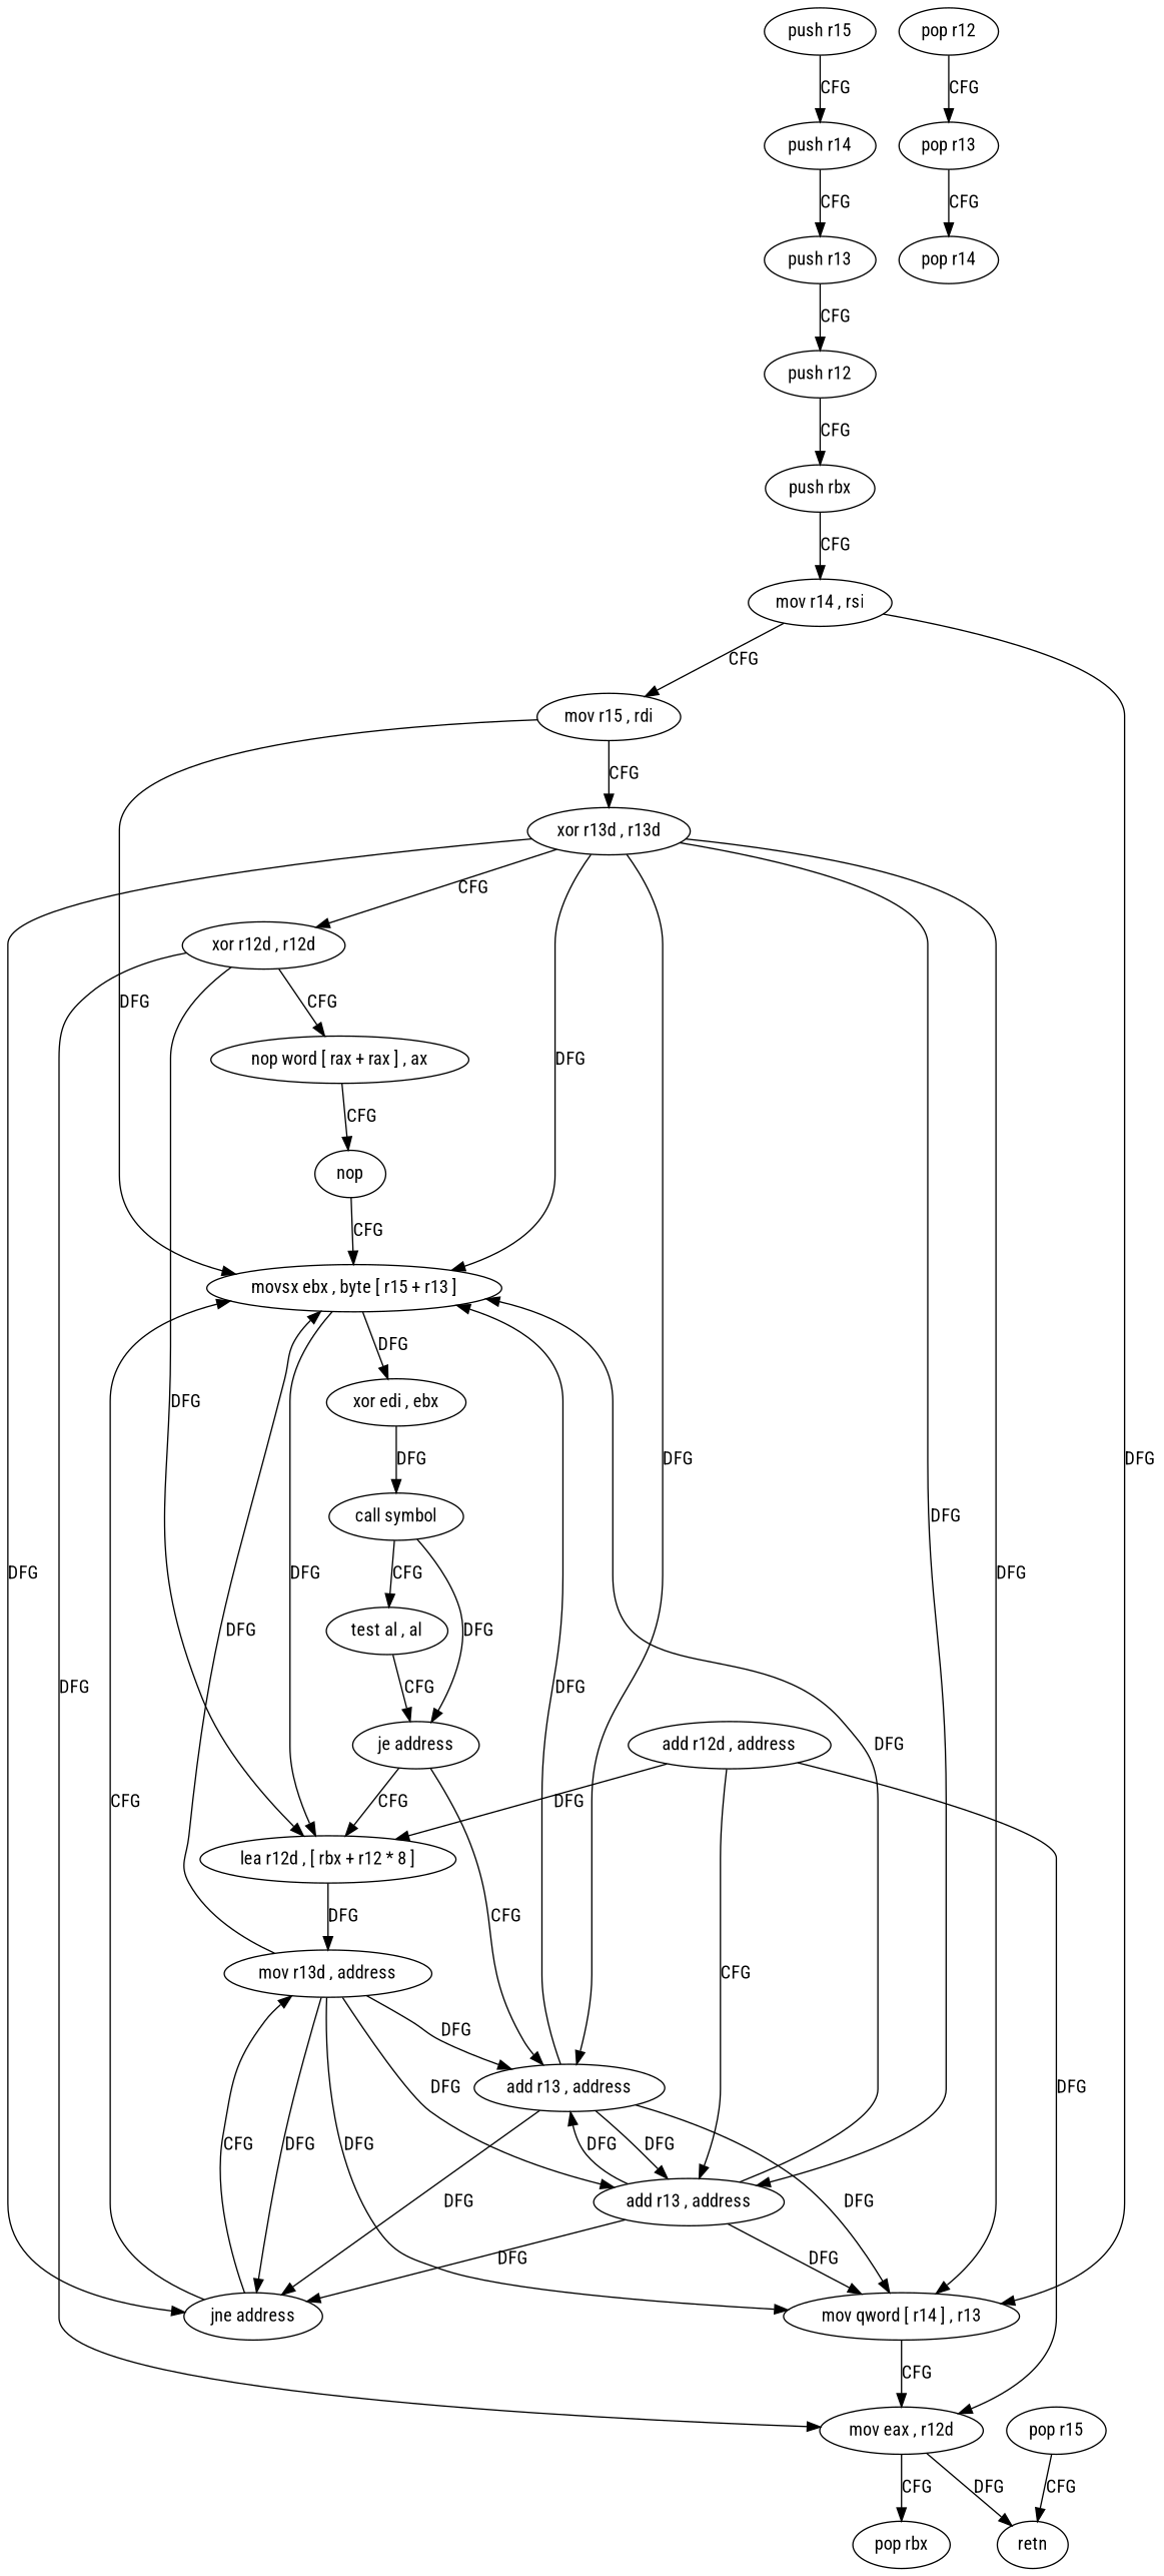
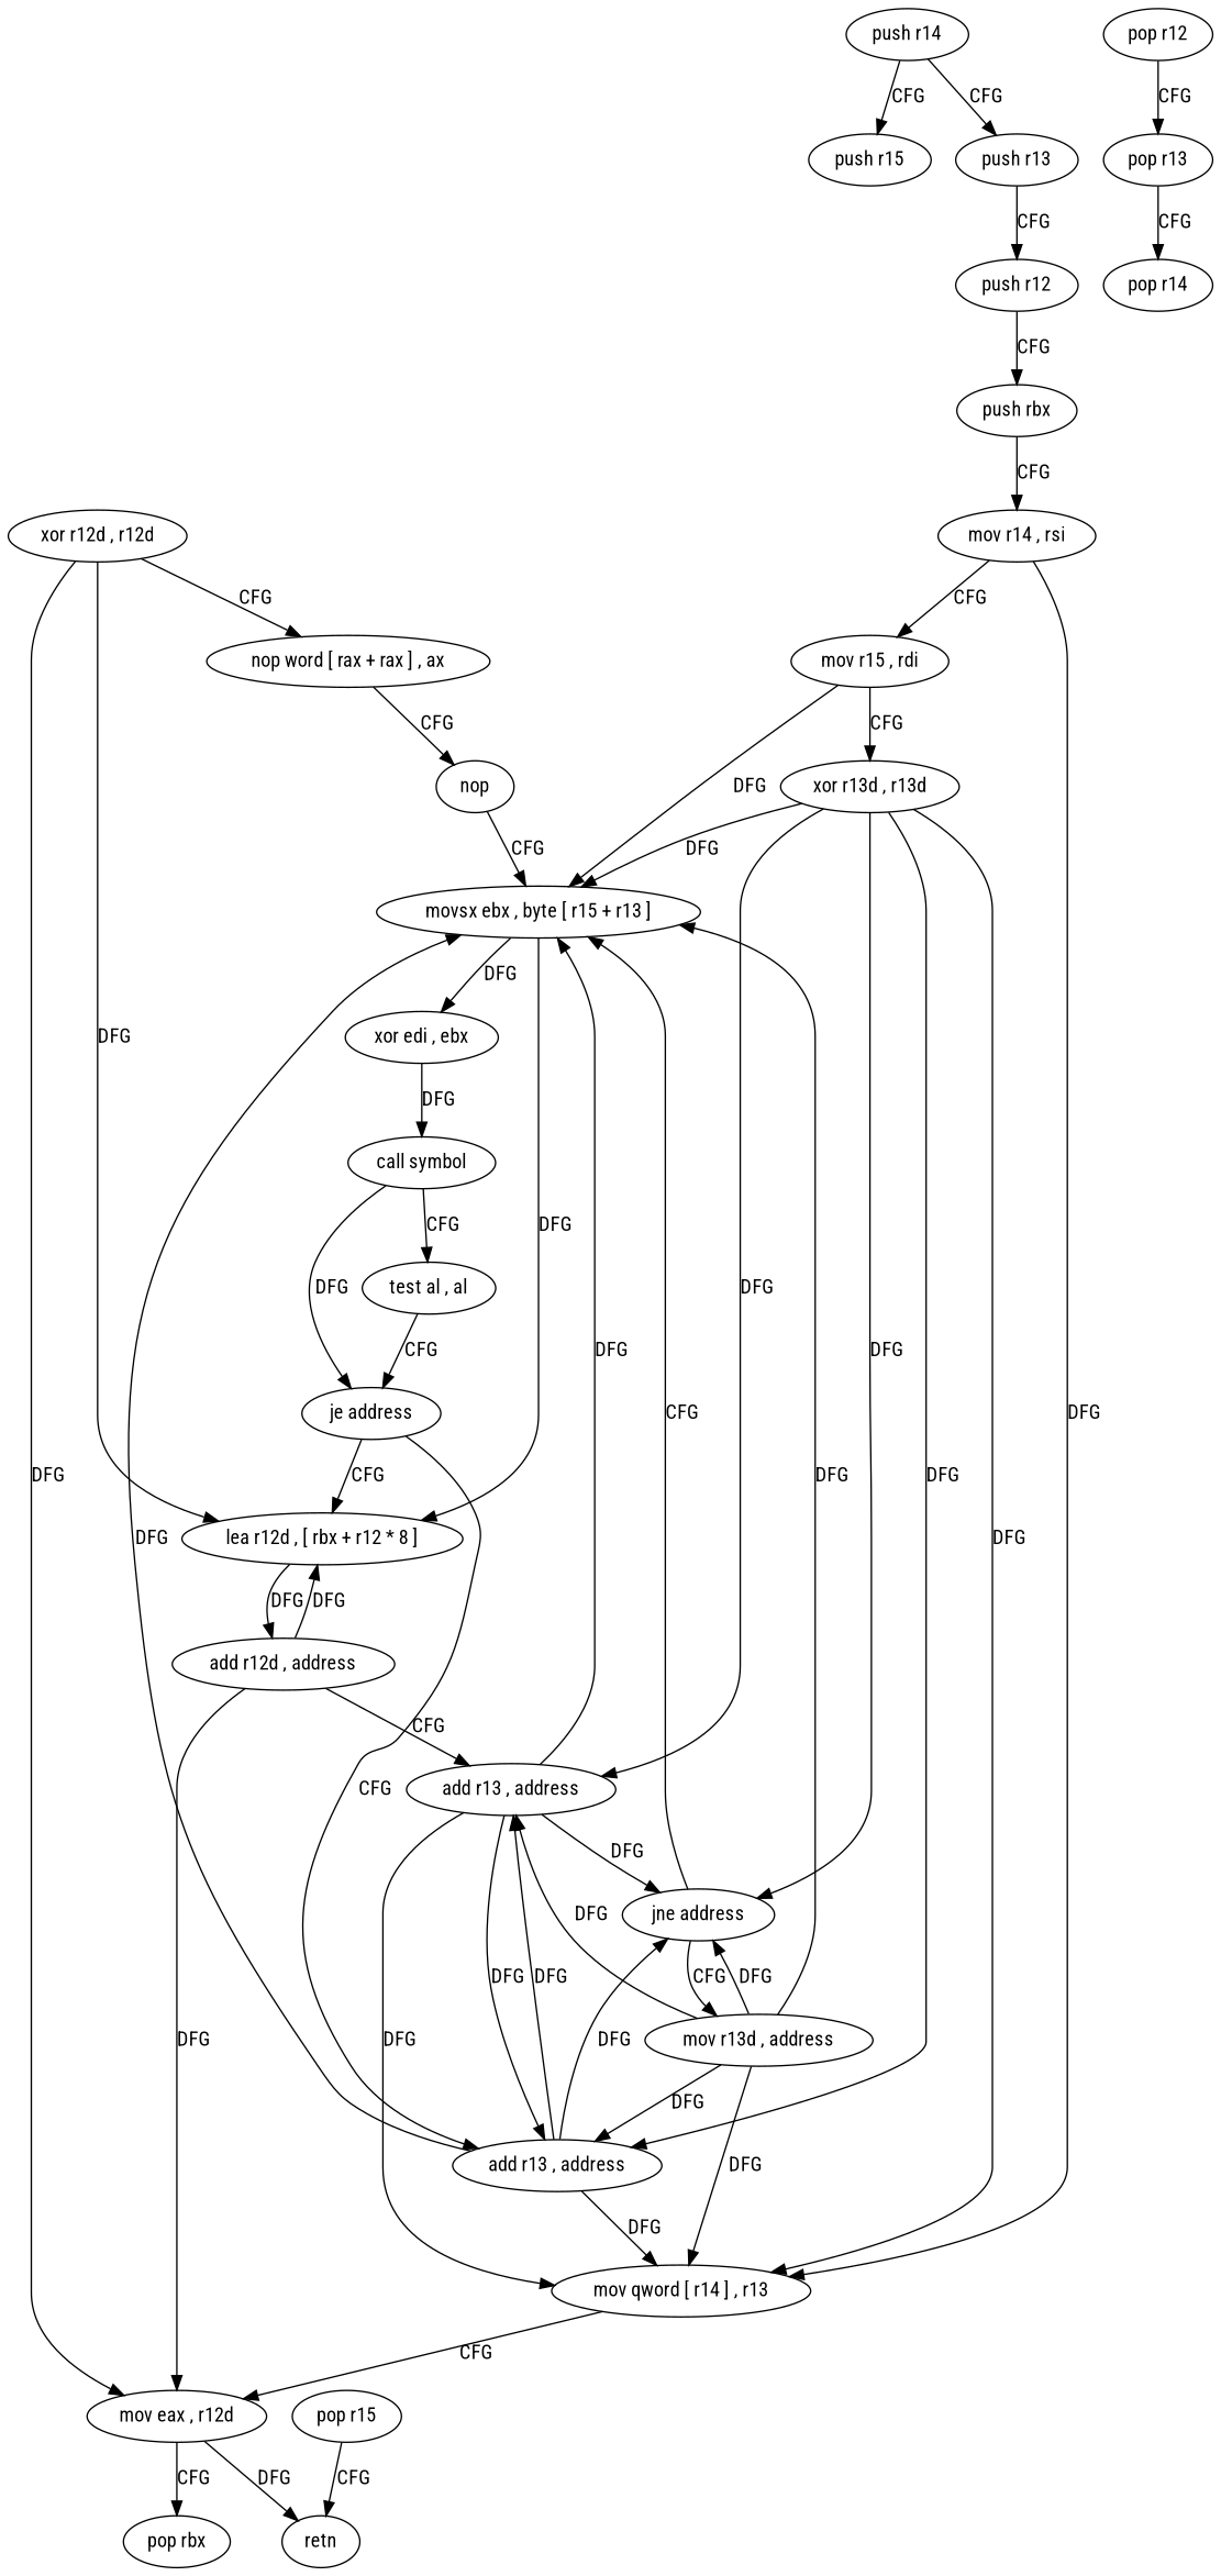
  digraph {
    fontname="Roboto Condensed"
    node [fontname="Roboto Condensed"]
    edge [fontname="Roboto Condensed"]
    n1 [label="push r15"]
    n2 [label="push r14"]
    n3 [label="push r13"]
    n4 [label="push r12"]
    n5 [label="push rbx"]
    n6 [label="mov r14 , rsi"]
    n7 [label="mov r15 , rdi"]
    n8 [label="mov qword [ r14 ] , r13"]
    n9 [label="xor r13d , r13d"]
    n10 [label="movsx ebx , byte [ r15 + r13 ]"]
    n11 [label="mov eax , r12d"]
    n12 [label="xor r12d , r12d"]
    n13 [label="add r13 , address"]
    n14 [label="add r13 , address"]
    n15 [label="jne address"]
    n16 [label="lea r12d , [ rbx + r12 * 8 ]"]
    n17 [label="xor edi , ebx"]
    n18 [label="nop word [ rax + rax ] , ax"]
    n19 [label="mov r13d , address"]
    n20 [label=nop]
    n21 [label="pop rbx"]
    n22 [label=retn]
    n23 [label="add r12d , address"]
    n24 [label="call symbol"]
    n25 [label="pop r12"]
    n26 [label="pop r13"]
    n27 [label="pop r14"]
    n28 [label="pop r15"]
    n29 [label="test al , al"]
    n30 [label="je address"]
-   n1 -> n2 [label=CFG]
+   n2 -> n1 [label=CFG]
    n2 -> n3 [label=CFG]
    n3 -> n4 [label=CFG]
    n4 -> n5 [label=CFG]
    n5 -> n6 [label=CFG]
    n6 -> n7 [label=CFG]
    n6 -> n8 [label=DFG]
    n7 -> n9 [label=CFG]
    n7 -> n10 [label=DFG]
    n8 -> n11 [label=CFG]
    n9 -> n8 [label=DFG]
    n9 -> n10 [label=DFG]
-   n9 -> n12 [label=CFG]
    n9 -> n13 [label=DFG]
    n9 -> n14 [label=DFG]
    n9 -> n15 [label=DFG]
    n10 -> n16 [label=DFG]
    n10 -> n17 [label=DFG]
    n11 -> n21 [label=CFG]
    n11 -> n22 [label=DFG]
    n12 -> n11 [label=DFG]
    n12 -> n16 [label=DFG]
    n12 -> n18 [label=CFG]
    n13 -> n8 [label=DFG]
    n13 -> n10 [label=DFG]
    n13 -> n14 [label=DFG]
    n13 -> n15 [label=DFG]
    n14 -> n8 [label=DFG]
    n14 -> n10 [label=DFG]
    n14 -> n13 [label=DFG]
    n14 -> n15 [label=DFG]
    n15 -> n10 [label=CFG]
    n15 -> n19 [label=CFG]
-   n16 -> n19 [label=DFG]
+   n16 -> n23 [label=DFG]
    n17 -> n24 [label=DFG]
    n18 -> n20 [label=CFG]
    n19 -> n8 [label=DFG]
    n19 -> n10 [label=DFG]
    n19 -> n13 [label=DFG]
    n19 -> n14 [label=DFG]
    n19 -> n15 [label=DFG]
    n20 -> n10 [label=CFG]
    n23 -> n11 [label=DFG]
    n23 -> n14 [label=CFG]
    n23 -> n16 [label=DFG]
    n24 -> n29 [label=CFG]
    n24 -> n30 [label=DFG]
    n25 -> n26 [label=CFG]
    n26 -> n27 [label=CFG]
    n28 -> n22 [label=CFG]
    n29 -> n30 [label=CFG]
    n30 -> n13 [label=CFG]
    n30 -> n16 [label=CFG]
  }
